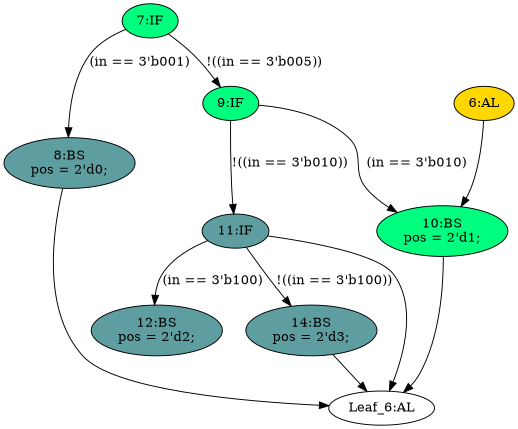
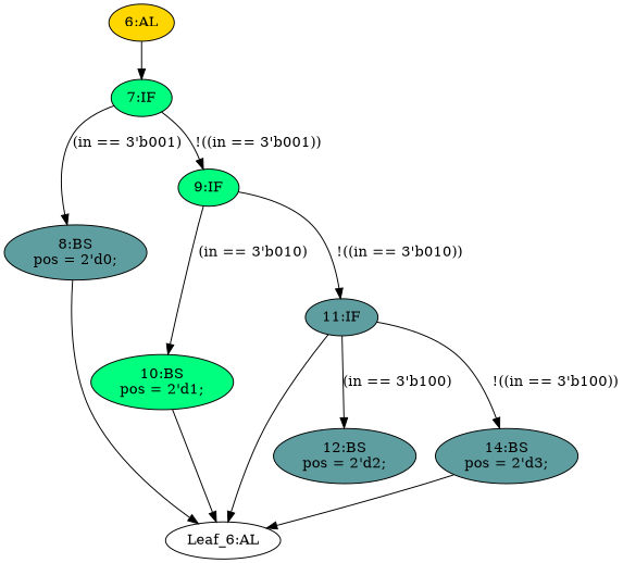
  strict digraph {
    node [fillcolor=cadetblue statements="[]" style=filled typ=BlockingSubstitution]
    edge [cond="['in']" lineno=None]
    n1 [ast="<pyverilog.vparser.ast.BlockingSubstitution object at 0x7f26e6099450>" fillcolor=springgreen label="10:BS\npos = 2'd1;" statements="[<pyverilog.vparser.ast.BlockingSubstitution object at 0x7f26e6099450>]"]
    n2 [def_var="['pos']" label="Leaf_6:AL" fillcolor="" statements="" style="" typ=""]
    n3 [ast="<pyverilog.vparser.ast.BlockingSubstitution object at 0x7f26e60996d0>" label="8:BS\npos = 2'd0;" statements="[<pyverilog.vparser.ast.BlockingSubstitution object at 0x7f26e60996d0>]"]
    n4 [ast="<pyverilog.vparser.ast.IfStatement object at 0x7f26e6099810>" fillcolor=springgreen label="9:IF" typ=IfStatement]
    n5 [ast="<pyverilog.vparser.ast.IfStatement object at 0x7f26e6099890>" label="11:IF" typ=IfStatement]
    n6 [ast="<pyverilog.vparser.ast.BlockingSubstitution object at 0x7f26e6099a50>" label="12:BS\npos = 2'd2;" statements="[<pyverilog.vparser.ast.BlockingSubstitution object at 0x7f26e6099a50>]"]
    n7 [ast="<pyverilog.vparser.ast.BlockingSubstitution object at 0x7f26e60998d0>" label="14:BS\npos = 2'd3;" statements="[<pyverilog.vparser.ast.BlockingSubstitution object at 0x7f26e60998d0>]"]
    n8 [ast="<pyverilog.vparser.ast.Always object at 0x7f26e6099d10>" clk_sens=False fillcolor=gold label="6:AL" sens="[]" typ=Always use_var="['in']"]
    n9 [ast="<pyverilog.vparser.ast.IfStatement object at 0x7f26e6099dd0>" fillcolor=springgreen label="7:IF" typ=IfStatement]
    n1 -> n2 [cond="[]"]
    n3 -> n2 [cond="[]"]
    n4 -> n1 [label="(in == 3'b010)" lineno=9]
    n4 -> n5 [label="!((in == 3'b010))" lineno=9]
    n5 -> n2 [cond="[]"]
    n5 -> n6 [label="(in == 3'b100)" lineno=11]
    n5 -> n7 [label="!((in == 3'b100))" lineno=11]
    n7 -> n2 [cond="[]"]
-   n8 -> n1 [cond="[]"]
+   n8 -> n9 [cond="[]"]
    n9 -> n3 [label="(in == 3'b001)" lineno=7]
-   n9 -> n4 [label="!((in == 3'b005))" lineno=7]
+   n9 -> n4 [label="!((in == 3'b001))" lineno=7]
  }
